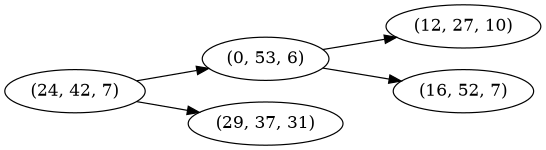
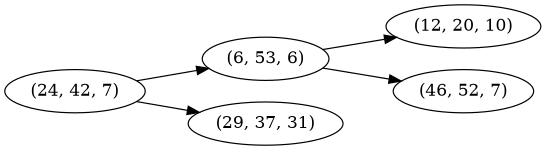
  digraph {
    rankdir=LR
-   "(6, 53, 6)" [label="(0, 53, 6)"]
-   "(12, 20, 10)" [label="(12, 27, 10)"]
-   "(46, 52, 7)" [label="(16, 52, 7)"]
+   "(6, 53, 6)"
+   "(12, 20, 10)"
+   "(46, 52, 7)"
    "(24, 42, 7)"
    n5 [label="(29, 37, 31)"]
    "(6, 53, 6)" -> "(12, 20, 10)"
    "(6, 53, 6)" -> "(46, 52, 7)"
    "(24, 42, 7)" -> "(6, 53, 6)"
    "(24, 42, 7)" -> n5
  }
